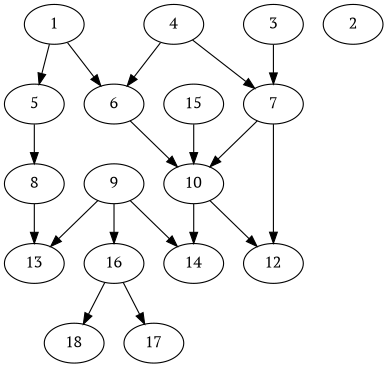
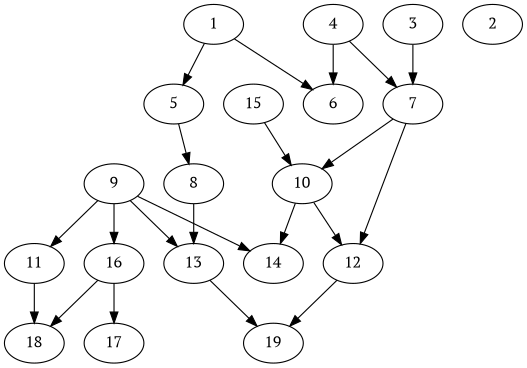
  digraph {
    fontname="PT Serif"
    node [alpha=0.02 fontname="PT Serif"]
    edge [fontname="PT Serif"]
    1 [expect_size=49782784]
    5 [alpha=0.04 expect_size=38208512]
    6 [alpha=0.14 expect_size=8408064]
    8 [alpha=0.05 expect_size=5473280]
    10 [alpha=0.01 expect_size=29961216]
    13 [alpha=0.11 expect_size=31057920]
    14 [alpha=0.10 expect_size=13313024]
    12 [alpha=0.06 expect_size=14870528]
    2 [alpha=0.07 expect_size=14813184]
    3 [alpha=0.12 expect_size=49254400]
    7 [alpha=0.12 expect_size=44700672]
    9 [alpha=0.09 expect_size=23120896]
+   11 [alpha=0.03 expect_size=10805248]
    16 [expect_size=45107200]
    4 [alpha=0.10 expect_size=50358272]
+   19 [alpha=0.01 expect_size=23001088]
    15 [alpha=0.06 expect_size=35760128]
    18 [alpha=0.14 expect_size=12337152]
    17 [alpha=0.08 expect_size=30393344]
    1 -> 5
    1 -> 6
    5 -> 8
-   6 -> 10
    8 -> 13
    10 -> 14
    10 -> 12
+   13 -> 19
+   12 -> 19
    3 -> 7
    7 -> 10
    7 -> 12
    9 -> 13
    9 -> 14
+   9 -> 11
    9 -> 16
+   11 -> 18
    16 -> 18
    16 -> 17
    4 -> 6
    4 -> 7
    15 -> 10
  }
